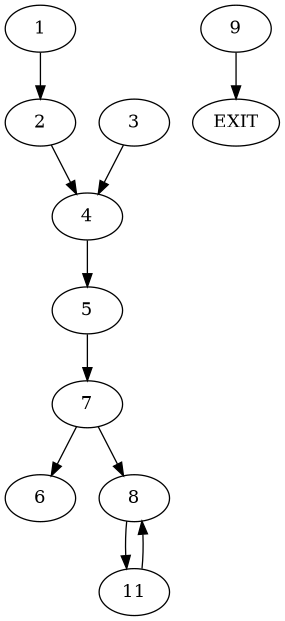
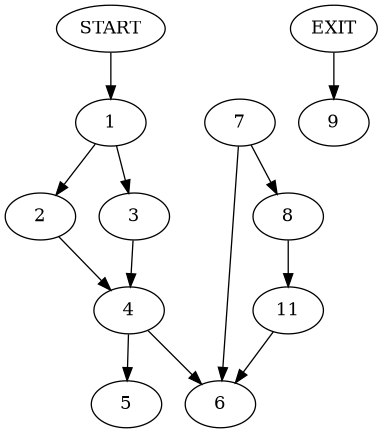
  digraph {
+   n1 [label=START]
    1
    2
    3
    n5 [label=EXIT]
    4
    5
    6
    7
    8
    n11 [label=11]
    9
+   n1 -> 1
    1 -> 2
+   1 -> 3
    2 -> 4
    3 -> 4
    4 -> 5
-   5 -> 7
+   4 -> 6
    7 -> 6
    7 -> 8
    8 -> n11
-   n11 -> 8
-   9 -> n5
+   n11 -> 6
+   n5 -> 9
  }
